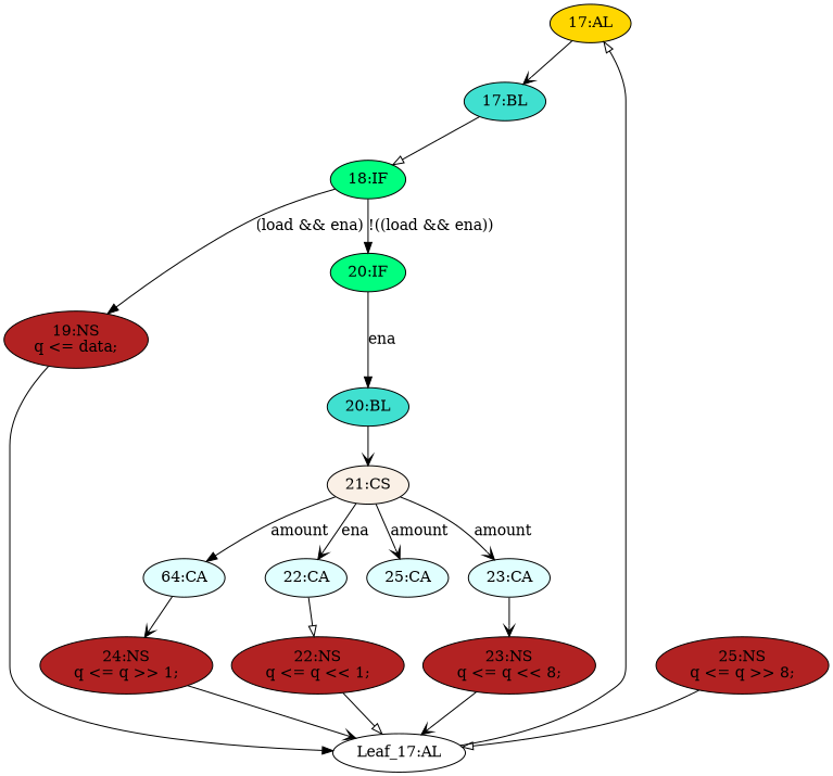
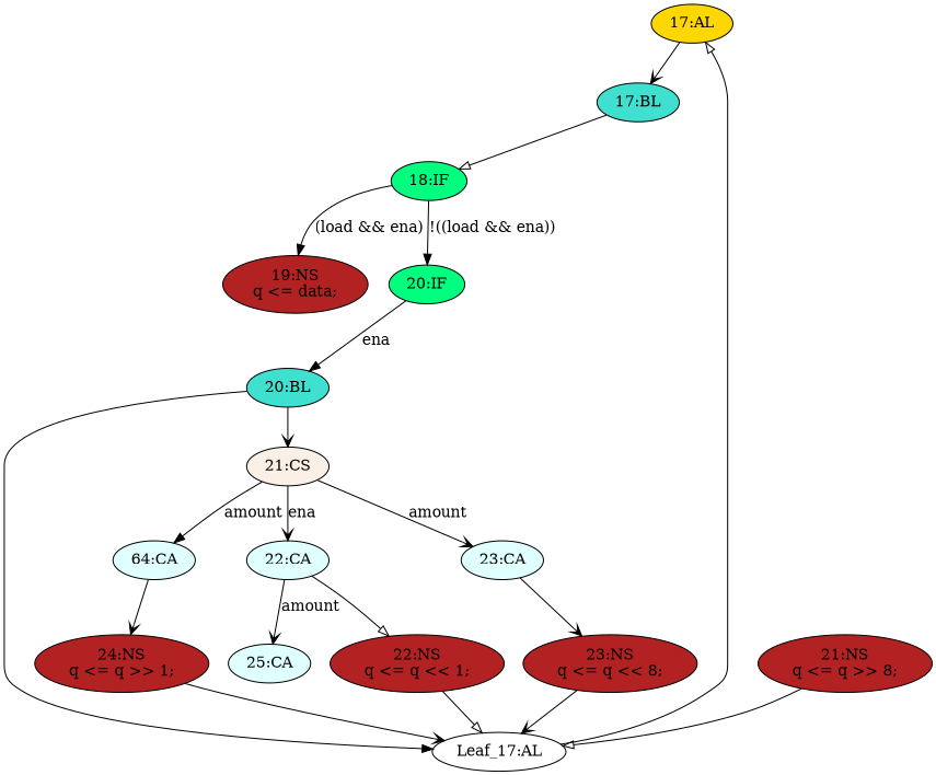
  strict digraph {
    node [fillcolor=firebrick statements="[]" style=filled typ=NonblockingSubstitution]
    edge [arrowhead=vee cond="[]" lineno=None]
    n1 [ast="<pyverilog.vparser.ast.Always object at 0x7ff242c77090>" clk_sens=True fillcolor=gold label="17:AL" sens="['clk']" typ=Always use_var="['load', 'ena', 'amount', 'data', 'q']"]
    n2 [ast="<pyverilog.vparser.ast.Block object at 0x7ff242c63d10>" fillcolor=turquoise label="17:BL" typ=Block]
    n3 [ast="<pyverilog.vparser.ast.IfStatement object at 0x7ff242c63210>" fillcolor=springgreen label="18:IF" typ=IfStatement]
    n4 [ast="<pyverilog.vparser.ast.NonblockingSubstitution object at 0x7ff242c63890>" label="19:NS\nq <= data;" statements="[<pyverilog.vparser.ast.NonblockingSubstitution object at 0x7ff242c63890>]"]
    n5 [ast="<pyverilog.vparser.ast.IfStatement object at 0x7ff2429cecd0>" fillcolor=springgreen label="20:IF" typ=IfStatement]
    n6 [ast="<pyverilog.vparser.ast.Case object at 0x7ff242c66f50>" fillcolor=lightcyan label="64:CA" typ=Case]
    n7 [ast="<pyverilog.vparser.ast.NonblockingSubstitution object at 0x7ff2444ff450>" label="24:NS\nq <= q >> 1;" statements="[<pyverilog.vparser.ast.NonblockingSubstitution object at 0x7ff2444ff450>]"]
    n8 [def_var="['q']" label="Leaf_17:AL" fillcolor="" statements="" style="" typ=""]
    n9 [ast="<pyverilog.vparser.ast.NonblockingSubstitution object at 0x7ff242c66d10>" label="23:NS\nq <= q << 8;" statements="[<pyverilog.vparser.ast.NonblockingSubstitution object at 0x7ff242c66d10>]"]
    n10 [ast="<pyverilog.vparser.ast.Block object at 0x7ff2429cebd0>" fillcolor=turquoise label="20:BL" typ=Block]
    n11 [ast="<pyverilog.vparser.ast.CaseStatement object at 0x7ff246b85d10>" fillcolor=linen label="21:CS" typ=CaseStatement]
    n12 [ast="<pyverilog.vparser.ast.Case object at 0x7ff242c71250>" fillcolor=lightcyan label="22:CA" typ=Case]
    n13 [ast="<pyverilog.vparser.ast.Case object at 0x7ff242cea250>" fillcolor=lightcyan label="25:CA" typ=Case]
    n14 [ast="<pyverilog.vparser.ast.Case object at 0x7ff242c66750>" fillcolor=lightcyan label="23:CA" typ=Case]
    n15 [ast="<pyverilog.vparser.ast.NonblockingSubstitution object at 0x7ff242c7dd10>" label="22:NS\nq <= q << 1;" statements="[<pyverilog.vparser.ast.NonblockingSubstitution object at 0x7ff242c7dd10>]"]
-   n16 [ast="<pyverilog.vparser.ast.NonblockingSubstitution object at 0x7ff242cead90>" label="25:NS\nq <= q >> 8;" statements="[<pyverilog.vparser.ast.NonblockingSubstitution object at 0x7ff242cead90>]"]
+   n16 [ast="<pyverilog.vparser.ast.NonblockingSubstitution object at 0x7ff242cead90>" label="21:NS\nq <= q >> 8;" statements="[<pyverilog.vparser.ast.NonblockingSubstitution object at 0x7ff242cead90>]"]
    n1 -> n2
    n2 -> n3 [arrowhead=onormal]
    n3 -> n4 [arrowhead=normal cond="['load', 'ena']" label="(load && ena)" lineno=18]
    n3 -> n5 [arrowhead=normal cond="['load', 'ena']" label="!((load && ena))" lineno=18]
-   n4 -> n8 [arrowhead=normal]
+   n10 -> n8 [arrowhead=normal]
    n5 -> n10 [arrowhead=normal cond="['ena']" label=ena lineno=20]
    n6 -> n7
    n7 -> n8
    n8 -> n1 [arrowhead=onormal cond="" lineno=""]
    n9 -> n8
    n10 -> n11
    n11 -> n6 [arrowhead=normal cond="['amount']" label=amount lineno=21]
    n11 -> n12 [cond="['amount']" label=ena lineno=21]
-   n11 -> n13 [cond="['amount']" label=amount lineno=21]
+   n12 -> n13 [cond="['amount']" label=amount lineno=21]
    n11 -> n14 [cond="['amount']" label=amount lineno=21]
    n12 -> n15 [arrowhead=onormal]
    n14 -> n9
    n15 -> n8 [arrowhead=onormal]
    n16 -> n8 [arrowhead=onormal]
  }
